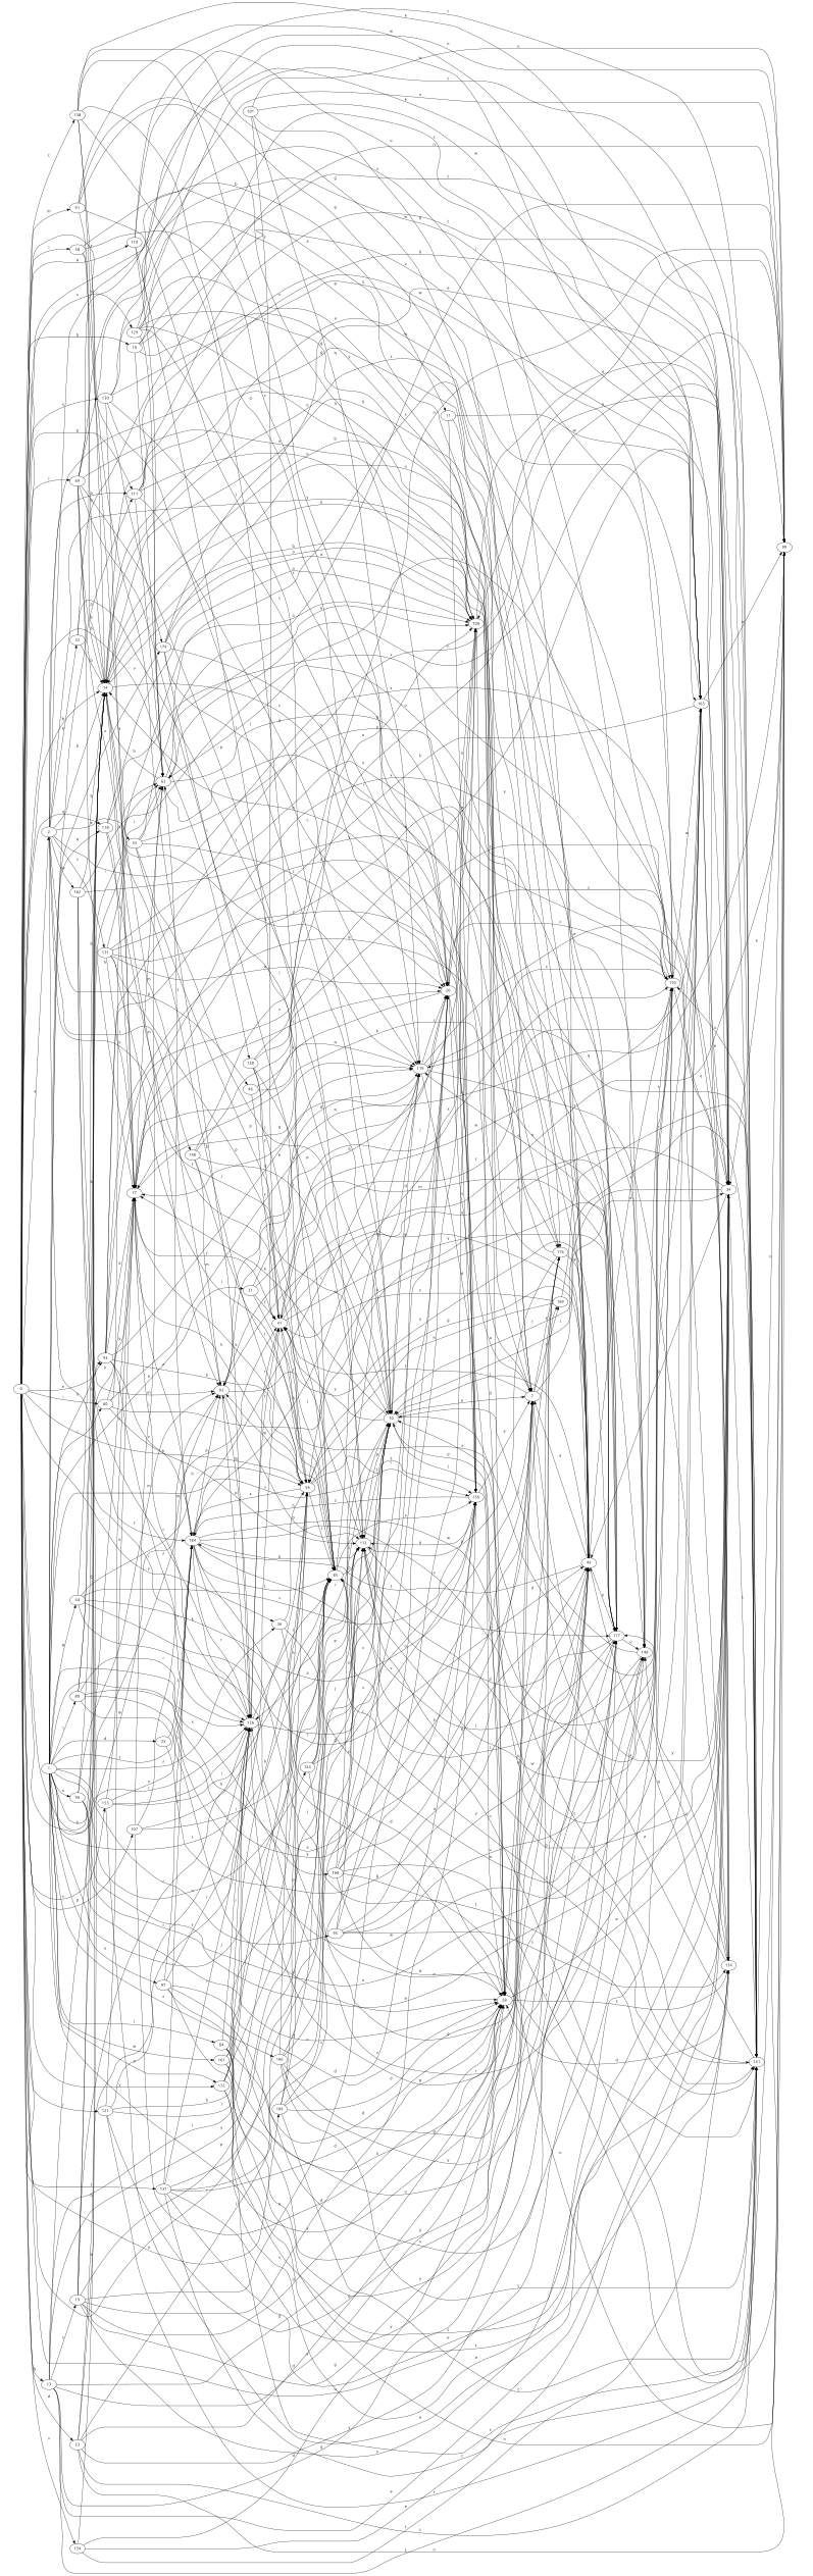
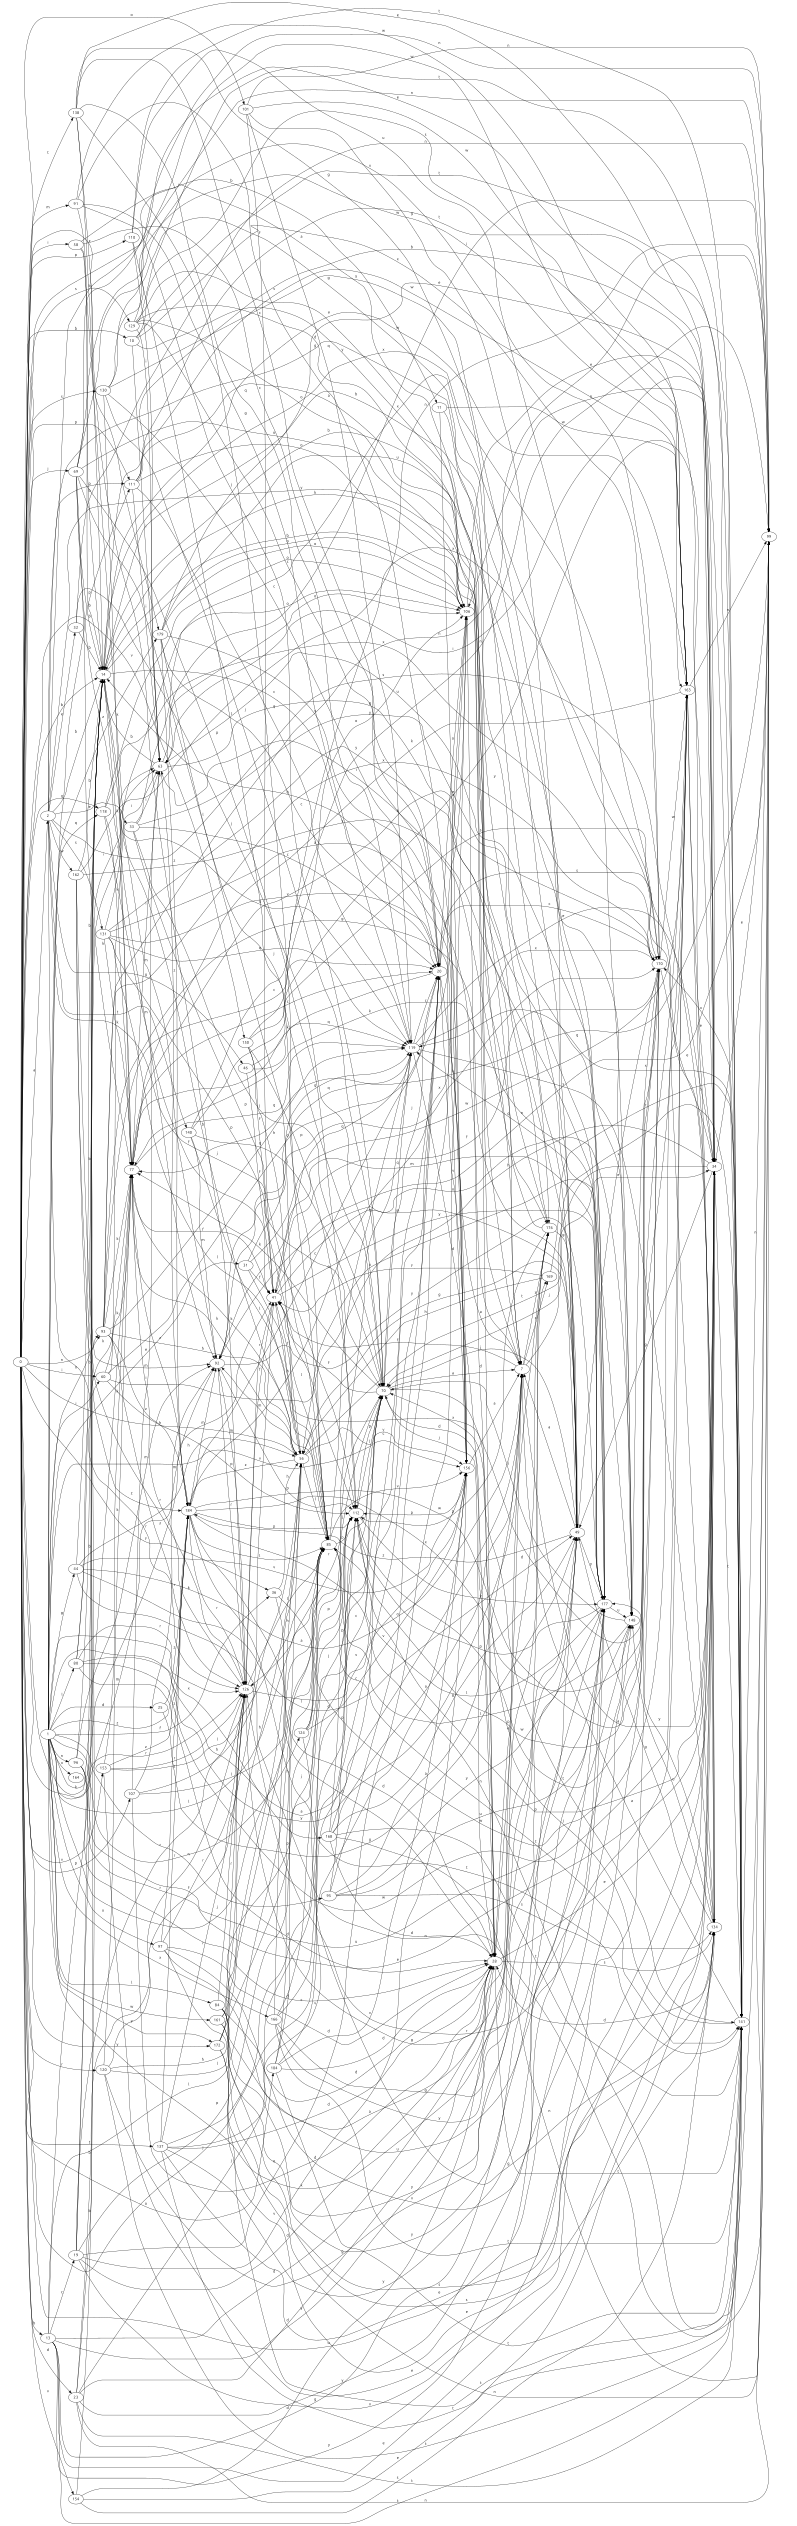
  strict digraph {
    fontname=Ubuntu
    rankdir=LR
    node [fontname=Ubuntu]
    edge [fontname=Ubuntu]
    0
    2
    10
    11
    13
    14
    23
    36
    56
    58
    60
    69
    70
    77
    91
    92
    93
    101
    104
    107
    110
    111
    118
-   121
+   121 [label=120]
    129
    130
    137
    138
    148
    150
    153
    154
    172
    179
    126
    176
    32
    33
    46
    49
    99
    131
    134
    140
    162
    63
    141
    170
    156
    163
    85
    34
    19
    28
    177
    7
    20
    106
    119
    41
    184
    112
    1
    25
    31
    44
    80
    84
    95
    96
    97
    124
    161
+   164
    166
    168
    169
    0 -> 2 [label=a]
    0 -> 10 [label=b]
    0 -> 11 [label=b]
    0 -> 13 [label=b]
    0 -> 14 [label=b]
    0 -> 23 [label=d]
    0 -> 36 [label=f]
    0 -> 56 [label=h]
    0 -> 58 [label=i]
    0 -> 60 [label=i]
    0 -> 69 [label=j]
    0 -> 70 [label=j]
    0 -> 77 [label=k]
    0 -> 91 [label=m]
    0 -> 92 [label=m]
    0 -> 93 [label=n]
+   0 -> 101 [label=o]
    0 -> 104 [label=o]
    0 -> 107 [label=p]
    0 -> 110 [label=p]
    0 -> 111 [label=p]
    0 -> 118 [label=q]
    0 -> 121 [label=r]
    0 -> 129 [label=s]
    0 -> 130 [label=s]
    0 -> 137 [label=t]
    0 -> 138 [label=t]
    0 -> 148 [label=u]
    0 -> 150 [label=v]
    0 -> 153 [label=v]
    0 -> 154 [label=v]
    0 -> 172 [label=y]
    0 -> 179 [label=z]
    2 -> 14 [label=b]
    2 -> 70 [label=j]
    2 -> 111 [label=p]
    2 -> 126 [label=r]
    2 -> 176 [label=y]
    2 -> 32 [label=e]
    2 -> 33 [label=e]
    2 -> 46 [label=g]
    2 -> 49 [label=g]
    2 -> 99 [label=n]
    2 -> 131 [label=s]
    2 -> 134 [label=s]
    2 -> 140 [label=t]
    2 -> 162 [label=w]
    10 -> 176 [label=y]
    10 -> 134 [label=s]
    10 -> 63 [label=i]
    10 -> 141 [label=t]
    10 -> 170 [label=x]
    11 -> 176 [label=y]
    11 -> 156 [label=v]
    11 -> 163 [label=w]
    13 -> 176 [label=y]
    13 -> 49 [label=g]
    13 -> 63 [label=i]
    13 -> 141 [label=t]
    13 -> 85 [label=l]
    13 -> 34 [label=e]
    13 -> 19 [label=c]
    13 -> 28 [label=d]
-   13 -> 70 [label=y]
+   13 -> 177 [label=y]
    14 -> 77 [label=k]
    14 -> 170 [label=x]
    14 -> 163 [label=w]
    14 -> 7 [label=k]
    14 -> 20 [label=c]
    14 -> 106 [label=o]
    14 -> 119 [label=q]
    23 -> 14 [label=b]
    23 -> 70 [label=j]
    23 -> 126 [label=r]
    23 -> 99 [label=n]
    23 -> 141 [label=t]
    23 -> 28 [label=d]
    23 -> 177 [label=y]
    36 -> 56 [label=h]
    36 -> 163 [label=w]
    36 -> 28 [label=d]
    56 -> 14 [label=b]
    56 -> 77 [label=k]
    56 -> 92 [label=m]
    56 -> 49 [label=g]
    56 -> 141 [label=t]
    56 -> 156 [label=v]
    56 -> 85 [label=l]
    56 -> 41 [label=f]
    56 -> 184 [label=z]
    58 -> 14 [label=b]
    58 -> 92 [label=m]
    58 -> 7 [label=a]
    58 -> 20 [label=c]
    60 -> 77 [label=k]
    60 -> 148 [label=u]
    60 -> 63 [label=i]
    60 -> 106 [label=o]
    60 -> 112 [label=p]
    69 -> 14 [label=b]
    69 -> 77 [label=k]
    69 -> 92 [label=m]
    69 -> 49 [label=g]
    69 -> 170 [label=x]
    69 -> 85 [label=l]
    69 -> 34 [label=e]
    69 -> 106 [label=o]
    69 -> 112 [label=p]
    70 -> 77 [label=k]
    70 -> 141 [label=t]
    70 -> 28 [label=d]
    70 -> 7 [label=a]
    70 -> 119 [label=q]
    70 -> 41 [label=f]
    70 -> 112 [label=p]
    77 -> 63 [label=i]
    77 -> 20 [label=c]
    77 -> 119 [label=q]
    77 -> 41 [label=f]
    77 -> 184 [label=z]
    91 -> 14 [label=b]
    91 -> 70 [label=j]
-   91 -> 49 [label=g]
+   91 -> 119 [label=g]
    91 -> 156 [label=v]
    91 -> 163 [label=w]
    92 -> 126 [label=r]
    92 -> 170 [label=x]
    92 -> 177 [label=y]
    92 -> 119 [label=q]
    92 -> 112 [label=p]
    93 -> 56 [label=h]
    93 -> 77 [label=k]
    93 -> 126 [label=r]
    93 -> 49 [label=g]
    93 -> 99 [label=n]
    93 -> 170 [label=x]
    93 -> 20 [label=c]
    93 -> 119 [label=q]
    93 -> 184 [label=z]
    101 -> 49 [label=g]
    101 -> 99 [label=n]
    101 -> 163 [label=w]
    101 -> 119 [label=q]
    101 -> 41 [label=f]
    104 -> 56 [label=h]
    104 -> 141 [label=t]
    104 -> 156 [label=v]
    104 -> 85 [label=l]
    104 -> 28 [label=d]
    104 -> 20 [label=c]
    107 -> 56 [label=h]
    107 -> 92 [label=m]
    107 -> 63 [label=i]
    107 -> 85 [label=l]
    107 -> 28 [label=d]
    110 -> 148 [label=u]
    110 -> 63 [label=i]
    110 -> 141 [label=t]
    110 -> 85 [label=l]
    111 -> 63 [label=i]
    111 -> 141 [label=t]
    111 -> 163 [label=w]
    111 -> 7 [label=a]
    111 -> 106 [label=o]
    111 -> 119 [label=q]
    118 -> 77 [label=k]
    118 -> 170 [label=x]
    118 -> 106 [label=o]
    118 -> 41 [label=f]
    121 -> 56 [label=h]
    121 -> 77 [label=k]
    121 -> 49 [label=g]
    121 -> 141 [label=t]
    121 -> 85 [label=l]
    121 -> 41 [label=f]
    129 -> 63 [label=i]
    129 -> 141 [label=t]
    129 -> 163 [label=w]
    129 -> 28 [label=d]
    129 -> 7 [label=a]
    129 -> 20 [label=c]
    129 -> 106 [label=o]
    130 -> 70 [label=j]
    130 -> 77 [label=k]
    130 -> 99 [label=n]
    130 -> 163 [label=w]
    130 -> 177 [label=y]
    130 -> 20 [label=c]
    137 -> 126 [label=r]
    137 -> 141 [label=t]
    137 -> 156 [label=v]
    137 -> 34 [label=e]
    137 -> 28 [label=d]
    137 -> 177 [label=y]
    137 -> 20 [label=c]
    137 -> 184 [label=z]
    138 -> 14 [label=b]
    138 -> 126 [label=r]
    138 -> 49 [label=g]
    138 -> 85 [label=l]
    138 -> 34 [label=e]
    138 -> 20 [label=c]
    138 -> 119 [label=q]
    148 -> 70 [label=j]
    148 -> 170 [label=x]
    148 -> 85 [label=l]
    150 -> 56 [label=h]
    150 -> 170 [label=x]
    150 -> 106 [label=o]
    150 -> 41 [label=f]
    150 -> 112 [label=p]
    153 -> 77 [label=k]
    153 -> 126 [label=r]
    153 -> 85 [label=l]
    153 -> 34 [label=e]
    153 -> 184 [label=z]
    154 -> 14 [label=b]
    154 -> 134 [label=s]
    154 -> 34 [label=e]
    154 -> 28 [label=d]
    172 -> 56 [label=h]
    172 -> 70 [label=j]
    172 -> 126 [label=r]
    172 -> 141 [label=t]
    172 -> 34 [label=e]
    179 -> 70 [label=j]
    179 -> 148 [label=u]
    179 -> 156 [label=v]
    179 -> 34 [label=e]
    179 -> 20 [label=c]
    179 -> 106 [label=o]
    126 -> 77 [label=k]
    126 -> 92 [label=m]
    126 -> 49 [label=g]
    126 -> 156 [label=v]
    126 -> 85 [label=l]
    126 -> 41 [label=f]
    176 -> 14 [label=b]
    176 -> 49 [label=g]
    176 -> 63 [label=i]
    176 -> 28 [label=d]
    176 -> 112 [label=p]
    32 -> 14 [label=b]
    32 -> 70 [label=j]
    32 -> 99 [label=n]
    33 -> 70 [label=j]
    33 -> 63 [label=i]
    33 -> 170 [label=x]
    33 -> 177 [label=y]
    33 -> 20 [label=c]
    33 -> 112 [label=p]
    46 -> 134 [label=s]
    46 -> 119 [label=q]
    46 -> 41 [label=f]
    49 -> 70 [label=j]
    49 -> 92 [label=m]
    49 -> 170 [label=x]
    49 -> 177 [label=y]
    49 -> 7 [label=a]
    49 -> 184 [label=z]
    99 -> 77 [label=k]
    99 -> 63 [label=i]
    99 -> 34 [label=e]
    131 -> 77 [label=k]
    131 -> 156 [label=v]
    131 -> 85 [label=l]
    131 -> 177 [label=y]
    131 -> 7 [label=a]
    131 -> 106 [label=o]
    131 -> 119 [label=q]
    131 -> 112 [label=p]
    134 -> 148 [label=u]
    134 -> 49 [label=g]
    134 -> 28 [label=d]
    134 -> 177 [label=y]
    140 -> 70 [label=j]
    140 -> 92 [label=m]
    140 -> 99 [label=n]
    140 -> 85 [label=l]
    140 -> 34 [label=e]
    162 -> 14 [label=b]
    162 -> 92 [label=m]
    162 -> 126 [label=r]
    162 -> 99 [label=n]
    162 -> 177 [label=y]
    162 -> 184 [label=z]
    63 -> 14 [label=b]
    63 -> 148 [label=u]
    63 -> 49 [label=g]
    63 -> 106 [label=o]
    63 -> 184 [label=z]
    141 -> 70 [label=j]
    141 -> 99 [label=n]
    141 -> 63 [label=i]
    141 -> 170 [label=x]
    141 -> 7 [label=a]
    141 -> 119 [label=q]
    170 -> 77 [label=k]
    170 -> 163 [label=w]
    170 -> 34 [label=e]
    170 -> 20 [label=c]
    170 -> 41 [label=f]
    170 -> 112 [label=p]
    156 -> 14 [label=b]
    156 -> 7 [label=a]
-   156 -> 184 [label=z]
+   179 -> 184 [label=z]
    156 -> 112 [label=p]
    163 -> 77 [label=k]
    163 -> 126 [label=r]
    163 -> 99 [label=n]
    163 -> 134 [label=s]
    163 -> 34 [label=e]
    85 -> 77 [label=k]
    85 -> 141 [label=t]
    85 -> 156 [label=v]
    85 -> 119 [label=q]
    85 -> 112 [label=p]
    34 -> 14 [label=b]
    34 -> 56 [label=h]
    34 -> 70 [label=j]
    34 -> 49 [label=g]
    34 -> 141 [label=t]
    34 -> 7 [label=a]
    34 -> 106 [label=o]
    34 -> 112 [label=p]
    19 -> 14 [label=b]
    19 -> 126 [label=r]
-   19 -> 49 [label=g]
    19 -> 63 [label=i]
    19 -> 170 [label=x]
    19 -> 156 [label=v]
    19 -> 28 [label=d]
    19 -> 106 [label=o]
    19 -> 112 [label=p]
    28 -> 70 [label=j]
    28 -> 134 [label=s]
+   28 -> 141 [label=t]
    28 -> 34 [label=e]
    28 -> 7 [label=a]
    177 -> 14 [label=b]
    177 -> 77 [label=k]
    177 -> 92 [label=m]
    177 -> 148 [label=u]
    177 -> 85 [label=l]
    177 -> 119 [label=q]
    177 -> 112 [label=p]
    7 -> 176 [label=y]
    7 -> 34 [label=e]
    7 -> 41 [label=f]
    7 -> 169 [label=x]
    20 -> 70 [label=j]
    20 -> 77 [label=k]
    20 -> 134 [label=s]
    20 -> 156 [label=v]
    20 -> 7 [label=a]
    20 -> 106 [label=o]
    106 -> 14 [label=b]
    106 -> 34 [label=e]
    106 -> 28 [label=d]
    119 -> 126 [label=r]
    119 -> 134 [label=s]
    119 -> 170 [label=x]
    119 -> 34 [label=e]
    119 -> 28 [label=d]
    119 -> 20 [label=c]
    41 -> 56 [label=h]
    41 -> 148 [label=u]
    41 -> 126 [label=r]
    41 -> 99 [label=n]
    41 -> 85 [label=l]
    41 -> 177 [label=y]
    41 -> 119 [label=q]
    184 -> 92 [label=m]
    184 -> 126 [label=r]
    184 -> 99 [label=n]
    184 -> 141 [label=t]
    184 -> 170 [label=x]
    184 -> 163 [label=w]
    184 -> 85 [label=l]
    184 -> 28 [label=d]
    184 -> 20 [label=c]
    184 -> 106 [label=o]
    184 -> 112 [label=p]
    112 -> 70 [label=j]
    112 -> 163 [label=w]
    112 -> 177 [label=y]
    1 -> 36 [label=f]
    1 -> 60 [label=i]
    1 -> 70 [label=j]
    1 -> 93 [label=n]
    1 -> 111 [label=p]
    1 -> 118 [label=q]
    1 -> 172 [label=y]
    1 -> 179 [label=z]
    1 -> 126 [label=r]
    1 -> 176 [label=y]
    1 -> 156 [label=v]
    1 -> 85 [label=l]
    1 -> 41 [label=f]
    1 -> 184 [label=z]
    1 -> 25 [label=d]
    1 -> 31 [label=e]
    1 -> 44 [label=g]
    1 -> 80 [label=l]
    1 -> 84 [label=l]
    1 -> 95 [label=n]
    1 -> 96 [label=n]
    1 -> 97 [label=n]
    1 -> 124 [label=r]
    1 -> 161 [label=w]
+   1 -> 164 [label=x]
    1 -> 166 [label=x]
    1 -> 168 [label=x]
    1 -> 169 [label=x]
    25 -> 49 [label=g]
    25 -> 184 [label=z]
    31 -> 170 [label=x]
    31 -> 163 [label=w]
    31 -> 119 [label=q]
    31 -> 41 [label=f]
    44 -> 14 [label=b]
    44 -> 56 [label=h]
    44 -> 49 [label=g]
    44 -> 99 [label=n]
    44 -> 156 [label=v]
    44 -> 7 [label=a]
    80 -> 14 [label=b]
    80 -> 77 [label=k]
    80 -> 126 [label=r]
    80 -> 163 [label=w]
    80 -> 28 [label=d]
    80 -> 7 [label=a]
    84 -> 126 [label=r]
    84 -> 134 [label=s]
    84 -> 28 [label=d]
    84 -> 177 [label=y]
    84 -> 7 [label=a]
    95 -> 148 [label=u]
    95 -> 134 [label=s]
    95 -> 177 [label=y]
    95 -> 7 [label=a]
    95 -> 106 [label=o]
    95 -> 112 [label=p]
    96 -> 14 [label=b]
    96 -> 92 [label=m]
    96 -> 148 [label=u]
    96 -> 34 [label=e]
    96 -> 28 [label=d]
    97 -> 148 [label=u]
    97 -> 126 [label=r]
    97 -> 134 [label=s]
    97 -> 170 [label=x]
    97 -> 28 [label=d]
    97 -> 184 [label=z]
    124 -> 70 [label=j]
-   124 -> 49 [label=g]
+   124 -> 134 [label=g]
    124 -> 156 [label=v]
    124 -> 85 [label=l]
    124 -> 112 [label=p]
    161 -> 126 [label=r]
    161 -> 99 [label=n]
    161 -> 177 [label=y]
    161 -> 112 [label=p]
    166 -> 56 [label=h]
    166 -> 70 [label=j]
    166 -> 49 [label=g]
    166 -> 141 [label=t]
    166 -> 177 [label=y]
    166 -> 20 [label=c]
    168 -> 49 [label=g]
    168 -> 99 [label=n]
    168 -> 141 [label=t]
    168 -> 28 [label=d]
    168 -> 7 [label=a]
    168 -> 20 [label=c]
    168 -> 112 [label=p]
    169 -> 56 [label=h]
    169 -> 141 [label=t]
    169 -> 41 [label=f]
  }
